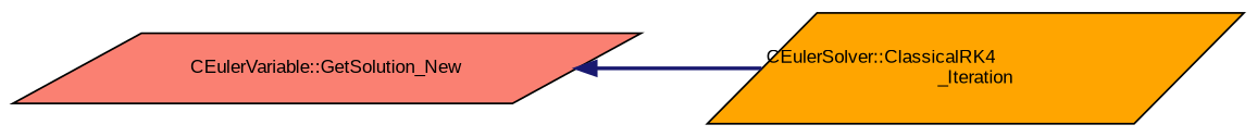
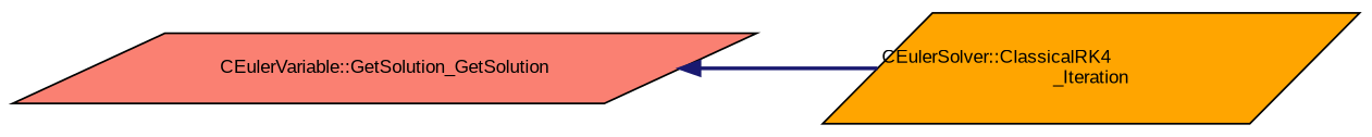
  digraph {
    rankdir=LR
    fontname="Liberation Sans"
    node [color=black fontname="Liberation Sans" fontsize=10 shape=parallelogram style=filled]
-   n1 [fillcolor=salmon fontcolor=black height=0.2 label="CEulerVariable::GetSolution_New" width=0.4]
+   n1 [fillcolor=salmon fontcolor=black height=0.2 label="CEulerVariable::GetSolution_GetSolution" width=0.4]
    n2 [fillcolor=orange height=0.2 label="CEulerSolver::ClassicalRK4\l_Iteration" width=0.4]
    n1 -> n2 [color=midnightblue dir=back fontname="Liberation Sans" fontsize=10 labelfontname=Helvetica labelfontsize=10 style=bold]
  }
